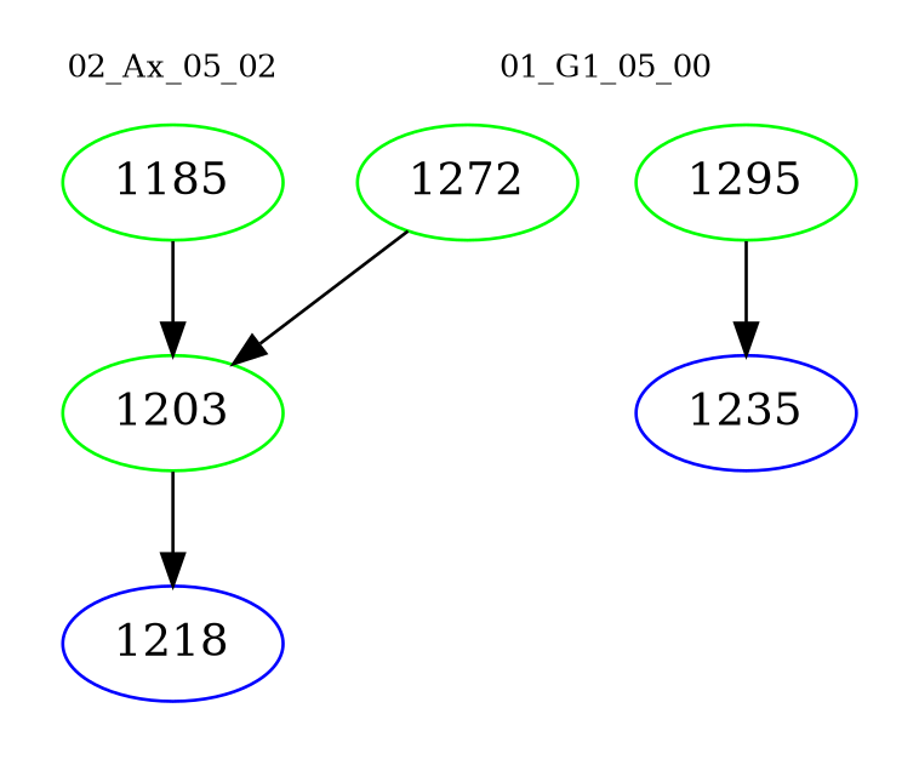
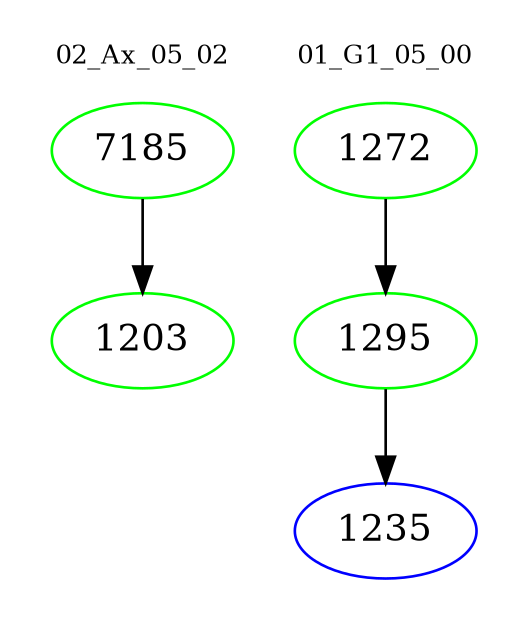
  digraph {
    node [color=green]
    edge [color=black]
    n1 [label=1203]
-   n2 [label=1185]
-   n3 [color=blue label=1218]
+   n2 [label=7185]
    n4 [label=1272]
    n5 [color=blue label=1235]
    n6 [label=1295]
    subgraph cluster_1 {
      color=white
      fontsize=10
      label="02_Ax_05_02"
      n1
      n2
-     n3
    }
    subgraph cluster_2 {
      color=white
      fontsize=10
      label="01_G1_05_00"
      n4
      n5
      n6
    }
-   n1 -> n3
    n2 -> n1
-   n4 -> n1
+   n4 -> n6
    n6 -> n5
  }
